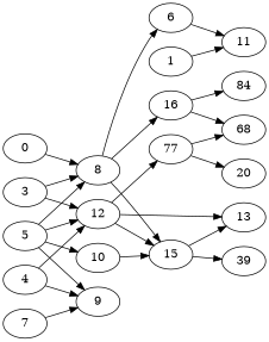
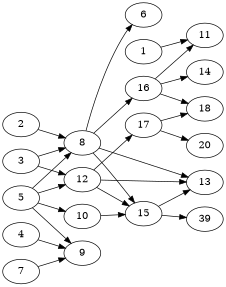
  digraph {
    rankdir=LR
    node [alpha=0.14]
    1 [expect_size=1699959471859275008]
    11 [alpha=0.08 expect_size=36670060453694016]
    12 [alpha=0.04 expect_size=149645658591335360]
    13 [alpha=0.12 expect_size=372776531386376128]
    15 [alpha=0.03 expect_size=612307199716967317504]
-   17 [expect_size=1626472756153036288 label=77]
-   14 [alpha=0.15 expect_size=8634483042338986 label=84]
+   17 [expect_size=1626472756153036288]
+   14 [alpha=0.15 expect_size=8634483042338986]
    n8 [alpha=0.11 expect_size=5883948946164539 label=39]
    20 [alpha=0.10 expect_size=685836151799696]
-   18 [expect_size=2108352148585259728896 label=68]
-   2 [alpha=0.16 expect_size=32271721137233500 label=0]
+   18 [expect_size=2108352148585259728896]
+   2 [alpha=0.16 expect_size=32271721137233500]
    8 [alpha=0.09 expect_size=26566904349179760]
    16 [alpha=0.04 expect_size=889968552818245632000]
    6 [alpha=0.13 expect_size=1196227394250812]
    3 [alpha=0.01 expect_size=286659774578915456]
    4 [alpha=0.19 expect_size=14549716639432492]
    9 [alpha=0.06 expect_size=426566637767481024]
    5 [alpha=0.19 expect_size=16289809237968683008]
    10 [alpha=0.05 expect_size=1011188865018785152]
    7 [alpha=0.00 expect_size=147606980279141824]
    1 -> 11
    12 -> 13
    12 -> 15
    12 -> 17
    15 -> 13
    15 -> n8
    17 -> 20
    17 -> 18
    2 -> 8
+   8 -> 13
    8 -> 15
    8 -> 16
    8 -> 6
    16 -> 14
    16 -> 18
-   6 -> 11
+   16 -> 11
    3 -> 12
    3 -> 8
-   4 -> 12
    4 -> 9
    5 -> 12
    5 -> 8
    5 -> 9
    5 -> 10
    10 -> 15
    7 -> 9
  }
